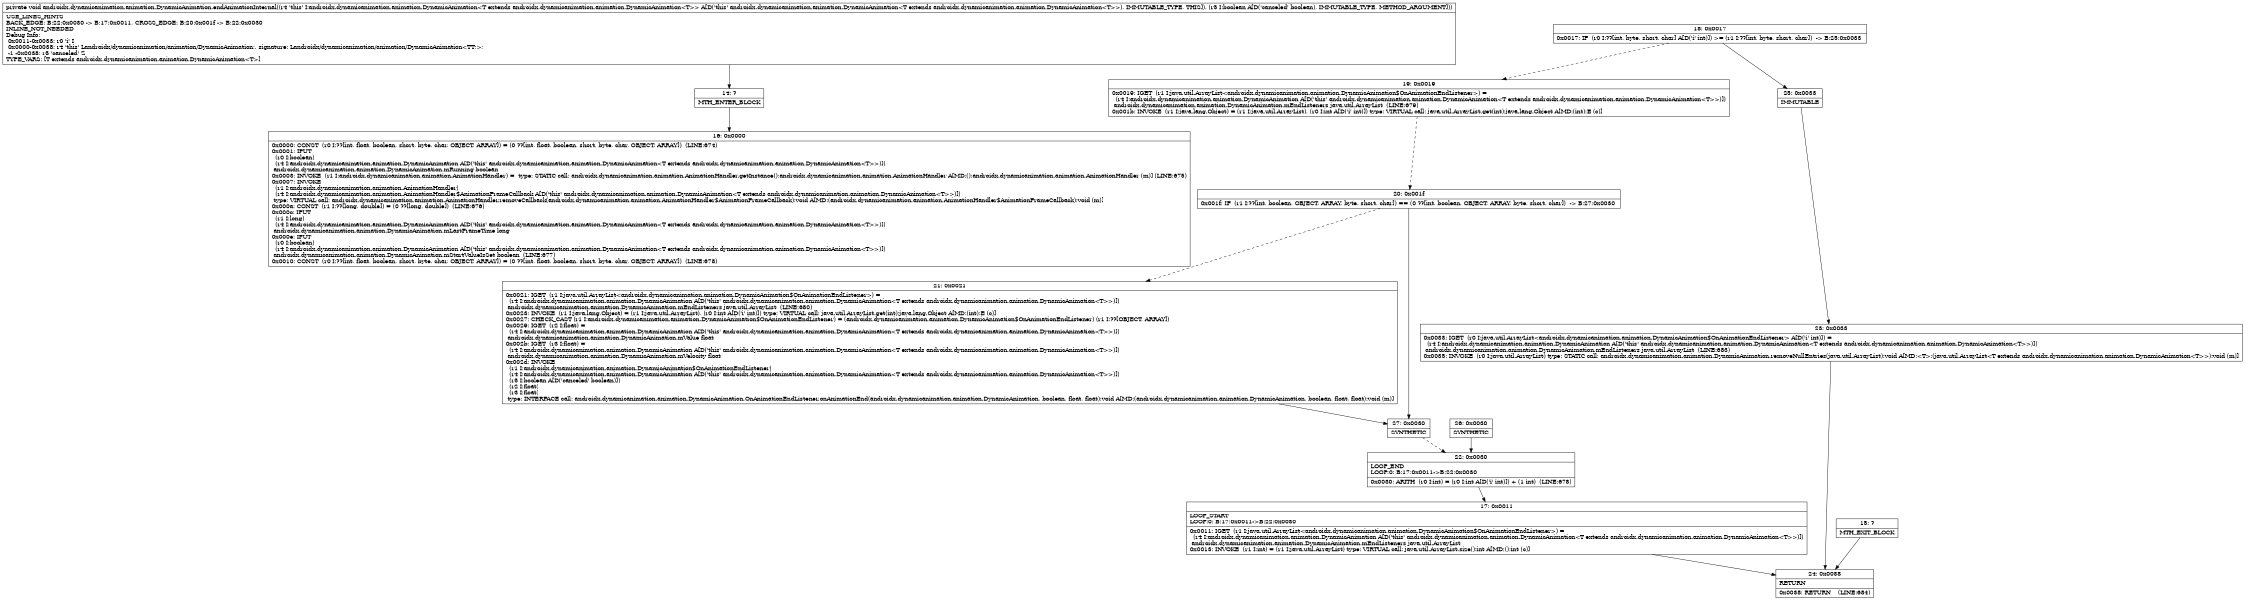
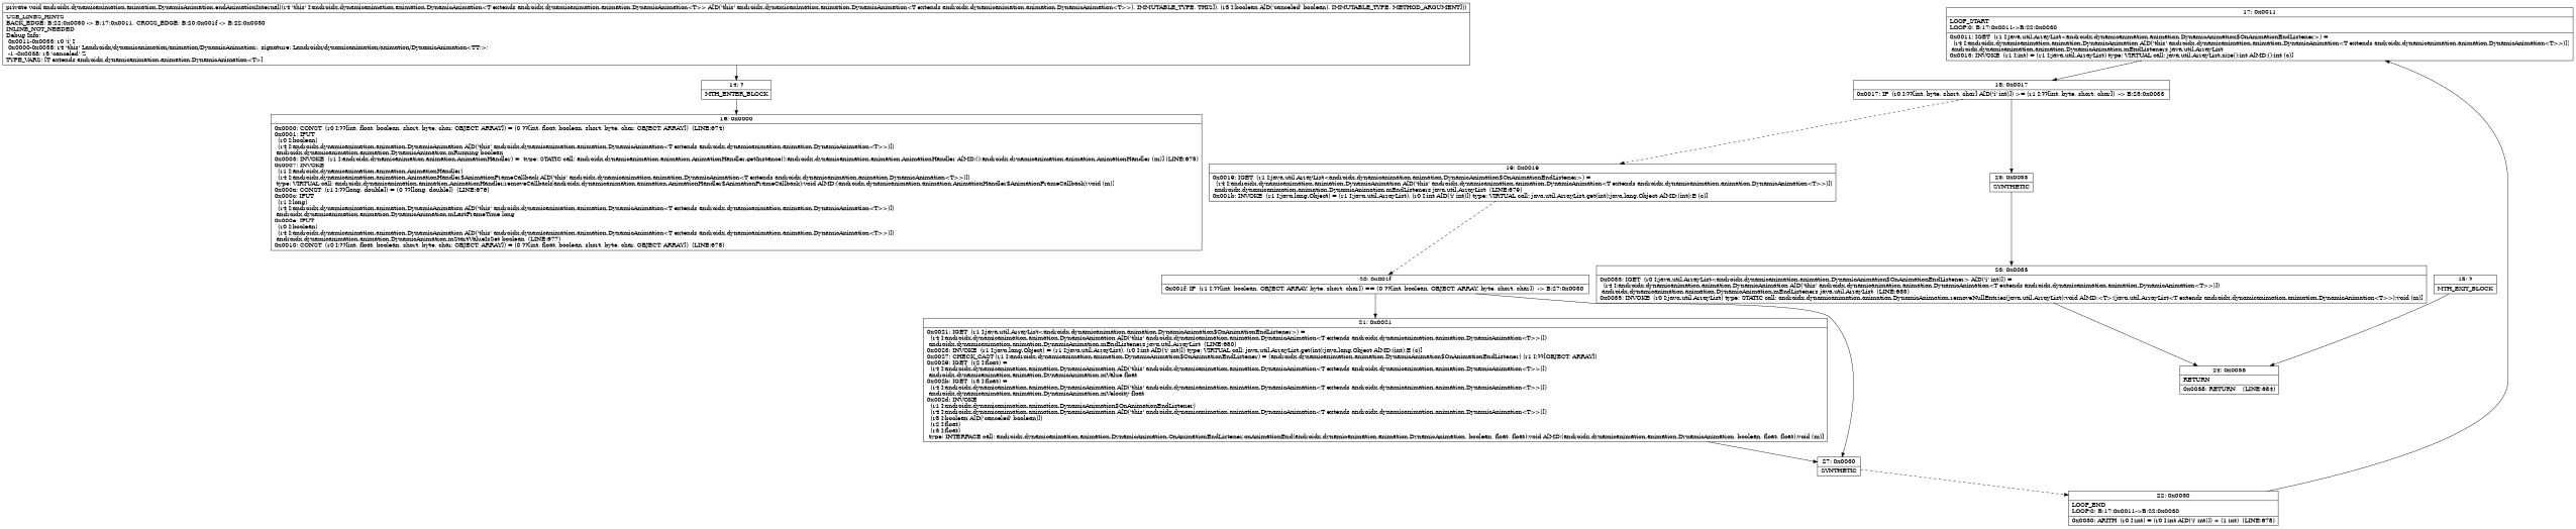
  digraph {
    node [shape=record]
    n1 [label="{14\:\ ?|MTH_ENTER_BLOCK\l}"]
    n2 [label="{16\:\ 0x0000|0x0000: CONST  (r0 I:??[int, float, boolean, short, byte, char, OBJECT, ARRAY]) = (0 ??[int, float, boolean, short, byte, char, OBJECT, ARRAY])  (LINE:674)\l0x0001: IPUT  \l  (r0 I:boolean)\l  (r4 I:androidx.dynamicanimation.animation.DynamicAnimation A[D('this' androidx.dynamicanimation.animation.DynamicAnimation\<T extends androidx.dynamicanimation.animation.DynamicAnimation\<T\>\>)])\l androidx.dynamicanimation.animation.DynamicAnimation.mRunning boolean \l0x0003: INVOKE  (r1 I:androidx.dynamicanimation.animation.AnimationHandler) =  type: STATIC call: androidx.dynamicanimation.animation.AnimationHandler.getInstance():androidx.dynamicanimation.animation.AnimationHandler A[MD:():androidx.dynamicanimation.animation.AnimationHandler (m)] (LINE:675)\l0x0007: INVOKE  \l  (r1 I:androidx.dynamicanimation.animation.AnimationHandler)\l  (r4 I:androidx.dynamicanimation.animation.AnimationHandler$AnimationFrameCallback A[D('this' androidx.dynamicanimation.animation.DynamicAnimation\<T extends androidx.dynamicanimation.animation.DynamicAnimation\<T\>\>)])\l type: VIRTUAL call: androidx.dynamicanimation.animation.AnimationHandler.removeCallback(androidx.dynamicanimation.animation.AnimationHandler$AnimationFrameCallback):void A[MD:(androidx.dynamicanimation.animation.AnimationHandler$AnimationFrameCallback):void (m)]\l0x000a: CONST  (r1 I:??[long, double]) = (0 ??[long, double])  (LINE:676)\l0x000c: IPUT  \l  (r1 I:long)\l  (r4 I:androidx.dynamicanimation.animation.DynamicAnimation A[D('this' androidx.dynamicanimation.animation.DynamicAnimation\<T extends androidx.dynamicanimation.animation.DynamicAnimation\<T\>\>)])\l androidx.dynamicanimation.animation.DynamicAnimation.mLastFrameTime long \l0x000e: IPUT  \l  (r0 I:boolean)\l  (r4 I:androidx.dynamicanimation.animation.DynamicAnimation A[D('this' androidx.dynamicanimation.animation.DynamicAnimation\<T extends androidx.dynamicanimation.animation.DynamicAnimation\<T\>\>)])\l androidx.dynamicanimation.animation.DynamicAnimation.mStartValueIsSet boolean  (LINE:677)\l0x0010: CONST  (r0 I:??[int, float, boolean, short, byte, char, OBJECT, ARRAY]) = (0 ??[int, float, boolean, short, byte, char, OBJECT, ARRAY])  (LINE:678)\l}"]
    n3 [label="{17\:\ 0x0011|LOOP_START\lLOOP:0: B:17:0x0011\-\>B:22:0x0030\l|0x0011: IGET  (r1 I:java.util.ArrayList\<androidx.dynamicanimation.animation.DynamicAnimation$OnAnimationEndListener\>) = \l  (r4 I:androidx.dynamicanimation.animation.DynamicAnimation A[D('this' androidx.dynamicanimation.animation.DynamicAnimation\<T extends androidx.dynamicanimation.animation.DynamicAnimation\<T\>\>)])\l androidx.dynamicanimation.animation.DynamicAnimation.mEndListeners java.util.ArrayList \l0x0013: INVOKE  (r1 I:int) = (r1 I:java.util.ArrayList) type: VIRTUAL call: java.util.ArrayList.size():int A[MD:():int (c)]\l}"]
    n4 [label="{18\:\ 0x0017|0x0017: IF  (r0 I:??[int, byte, short, char] A[D('i' int)]) \>= (r1 I:??[int, byte, short, char])  \-\> B:25:0x0033 \l}"]
    n5 [label="{19\:\ 0x0019|0x0019: IGET  (r1 I:java.util.ArrayList\<androidx.dynamicanimation.animation.DynamicAnimation$OnAnimationEndListener\>) = \l  (r4 I:androidx.dynamicanimation.animation.DynamicAnimation A[D('this' androidx.dynamicanimation.animation.DynamicAnimation\<T extends androidx.dynamicanimation.animation.DynamicAnimation\<T\>\>)])\l androidx.dynamicanimation.animation.DynamicAnimation.mEndListeners java.util.ArrayList  (LINE:679)\l0x001b: INVOKE  (r1 I:java.lang.Object) = (r1 I:java.util.ArrayList), (r0 I:int A[D('i' int)]) type: VIRTUAL call: java.util.ArrayList.get(int):java.lang.Object A[MD:(int):E (c)]\l}"]
-   n6 [label="{25\:\ 0x0033|IMMUTABLE\l}"]
+   n6 [label="{25\:\ 0x0033|SYNTHETIC\l}"]
    n7 [label="{20\:\ 0x001f|0x001f: IF  (r1 I:??[int, boolean, OBJECT, ARRAY, byte, short, char]) == (0 ??[int, boolean, OBJECT, ARRAY, byte, short, char])  \-\> B:27:0x0030 \l}"]
    n8 [label="{23\:\ 0x0033|0x0033: IGET  (r0 I:java.util.ArrayList\<androidx.dynamicanimation.animation.DynamicAnimation$OnAnimationEndListener\> A[D('i' int)]) = \l  (r4 I:androidx.dynamicanimation.animation.DynamicAnimation A[D('this' androidx.dynamicanimation.animation.DynamicAnimation\<T extends androidx.dynamicanimation.animation.DynamicAnimation\<T\>\>)])\l androidx.dynamicanimation.animation.DynamicAnimation.mEndListeners java.util.ArrayList  (LINE:683)\l0x0035: INVOKE  (r0 I:java.util.ArrayList) type: STATIC call: androidx.dynamicanimation.animation.DynamicAnimation.removeNullEntries(java.util.ArrayList):void A[MD:\<T\>:(java.util.ArrayList\<T extends androidx.dynamicanimation.animation.DynamicAnimation\<T\>\>):void (m)]\l}"]
    n9 [label="{21\:\ 0x0021|0x0021: IGET  (r1 I:java.util.ArrayList\<androidx.dynamicanimation.animation.DynamicAnimation$OnAnimationEndListener\>) = \l  (r4 I:androidx.dynamicanimation.animation.DynamicAnimation A[D('this' androidx.dynamicanimation.animation.DynamicAnimation\<T extends androidx.dynamicanimation.animation.DynamicAnimation\<T\>\>)])\l androidx.dynamicanimation.animation.DynamicAnimation.mEndListeners java.util.ArrayList  (LINE:680)\l0x0023: INVOKE  (r1 I:java.lang.Object) = (r1 I:java.util.ArrayList), (r0 I:int A[D('i' int)]) type: VIRTUAL call: java.util.ArrayList.get(int):java.lang.Object A[MD:(int):E (c)]\l0x0027: CHECK_CAST (r1 I:androidx.dynamicanimation.animation.DynamicAnimation$OnAnimationEndListener) = (androidx.dynamicanimation.animation.DynamicAnimation$OnAnimationEndListener) (r1 I:??[OBJECT, ARRAY]) \l0x0029: IGET  (r2 I:float) = \l  (r4 I:androidx.dynamicanimation.animation.DynamicAnimation A[D('this' androidx.dynamicanimation.animation.DynamicAnimation\<T extends androidx.dynamicanimation.animation.DynamicAnimation\<T\>\>)])\l androidx.dynamicanimation.animation.DynamicAnimation.mValue float \l0x002b: IGET  (r3 I:float) = \l  (r4 I:androidx.dynamicanimation.animation.DynamicAnimation A[D('this' androidx.dynamicanimation.animation.DynamicAnimation\<T extends androidx.dynamicanimation.animation.DynamicAnimation\<T\>\>)])\l androidx.dynamicanimation.animation.DynamicAnimation.mVelocity float \l0x002d: INVOKE  \l  (r1 I:androidx.dynamicanimation.animation.DynamicAnimation$OnAnimationEndListener)\l  (r4 I:androidx.dynamicanimation.animation.DynamicAnimation A[D('this' androidx.dynamicanimation.animation.DynamicAnimation\<T extends androidx.dynamicanimation.animation.DynamicAnimation\<T\>\>)])\l  (r5 I:boolean A[D('canceled' boolean)])\l  (r2 I:float)\l  (r3 I:float)\l type: INTERFACE call: androidx.dynamicanimation.animation.DynamicAnimation.OnAnimationEndListener.onAnimationEnd(androidx.dynamicanimation.animation.DynamicAnimation, boolean, float, float):void A[MD:(androidx.dynamicanimation.animation.DynamicAnimation, boolean, float, float):void (m)]\l}"]
    n10 [label="{27\:\ 0x0030|SYNTHETIC\l}"]
    n11 [label="{22\:\ 0x0030|LOOP_END\lLOOP:0: B:17:0x0011\-\>B:22:0x0030\l|0x0030: ARITH  (r0 I:int) = (r0 I:int A[D('i' int)]) + (1 int)  (LINE:678)\l}"]
-   n12 [label="{26\:\ 0x0030|SYNTHETIC\l}"]
    n13 [label="{24\:\ 0x0038|RETURN\l|0x0038: RETURN    (LINE:684)\l}"]
    n14 [label="{15\:\ ?|MTH_EXIT_BLOCK\l}"]
    n15 [label="{private void androidx.dynamicanimation.animation.DynamicAnimation.endAnimationInternal((r4 'this' I:androidx.dynamicanimation.animation.DynamicAnimation\<T extends androidx.dynamicanimation.animation.DynamicAnimation\<T\>\> A[D('this' androidx.dynamicanimation.animation.DynamicAnimation\<T extends androidx.dynamicanimation.animation.DynamicAnimation\<T\>\>), IMMUTABLE_TYPE, THIS]), (r5 I:boolean A[D('canceled' boolean), IMMUTABLE_TYPE, METHOD_ARGUMENT]))  | USE_LINES_HINTS\lBACK_EDGE: B:22:0x0030 \-\> B:17:0x0011, CROSS_EDGE: B:20:0x001f \-\> B:22:0x0030\lINLINE_NOT_NEEDED\lDebug Info:\l  0x0011\-0x0033: r0 'i' I\l  0x0000\-0x0038: r4 'this' Landroidx\/dynamicanimation\/animation\/DynamicAnimation;, signature: Landroidx\/dynamicanimation\/animation\/DynamicAnimation\<TT;\>;\l  \-1 \-0x0038: r5 'canceled' Z\lTYPE_VARS: [T extends androidx.dynamicanimation.animation.DynamicAnimation\<T\>]\l}"]
    n1 -> n2
-   n3 -> n13
+   n3 -> n4
    n4 -> n5 [style=dashed]
    n4 -> n6
    n5 -> n7 [style=dashed]
    n6 -> n8
-   n7 -> n9 [style=dashed]
+   n7 -> n9 [style=solid]
    n7 -> n10
    n8 -> n13
    n9 -> n10
    n10 -> n11 [style=dashed]
    n11 -> n3
-   n12 -> n11
    n14 -> n13
    n15 -> n1
  }
